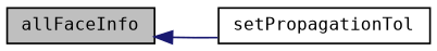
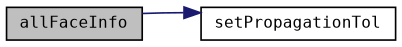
  digraph {
    rankdir=LR
    fontname="DejaVu Sans Mono"
    node [color=black fontname="DejaVu Sans Mono" fontsize=10 shape=record]
    n1 [fillcolor=grey75 fontcolor=black height=0.2 label=allFaceInfo style=filled width=0.4]
    n2 [height=0.2 label=setPropagationTol width=0.4]
-   n1 -> n2 [color=midnightblue dir=back fontname="DejaVu Sans Mono" fontsize=10 labelfontname=Helvetica labelfontsize=10 style=solid]
+   n2 -> n1 [color=midnightblue dir=back fontname="DejaVu Sans Mono" fontsize=10 labelfontname=Helvetica labelfontsize=10 style=solid]
  }
